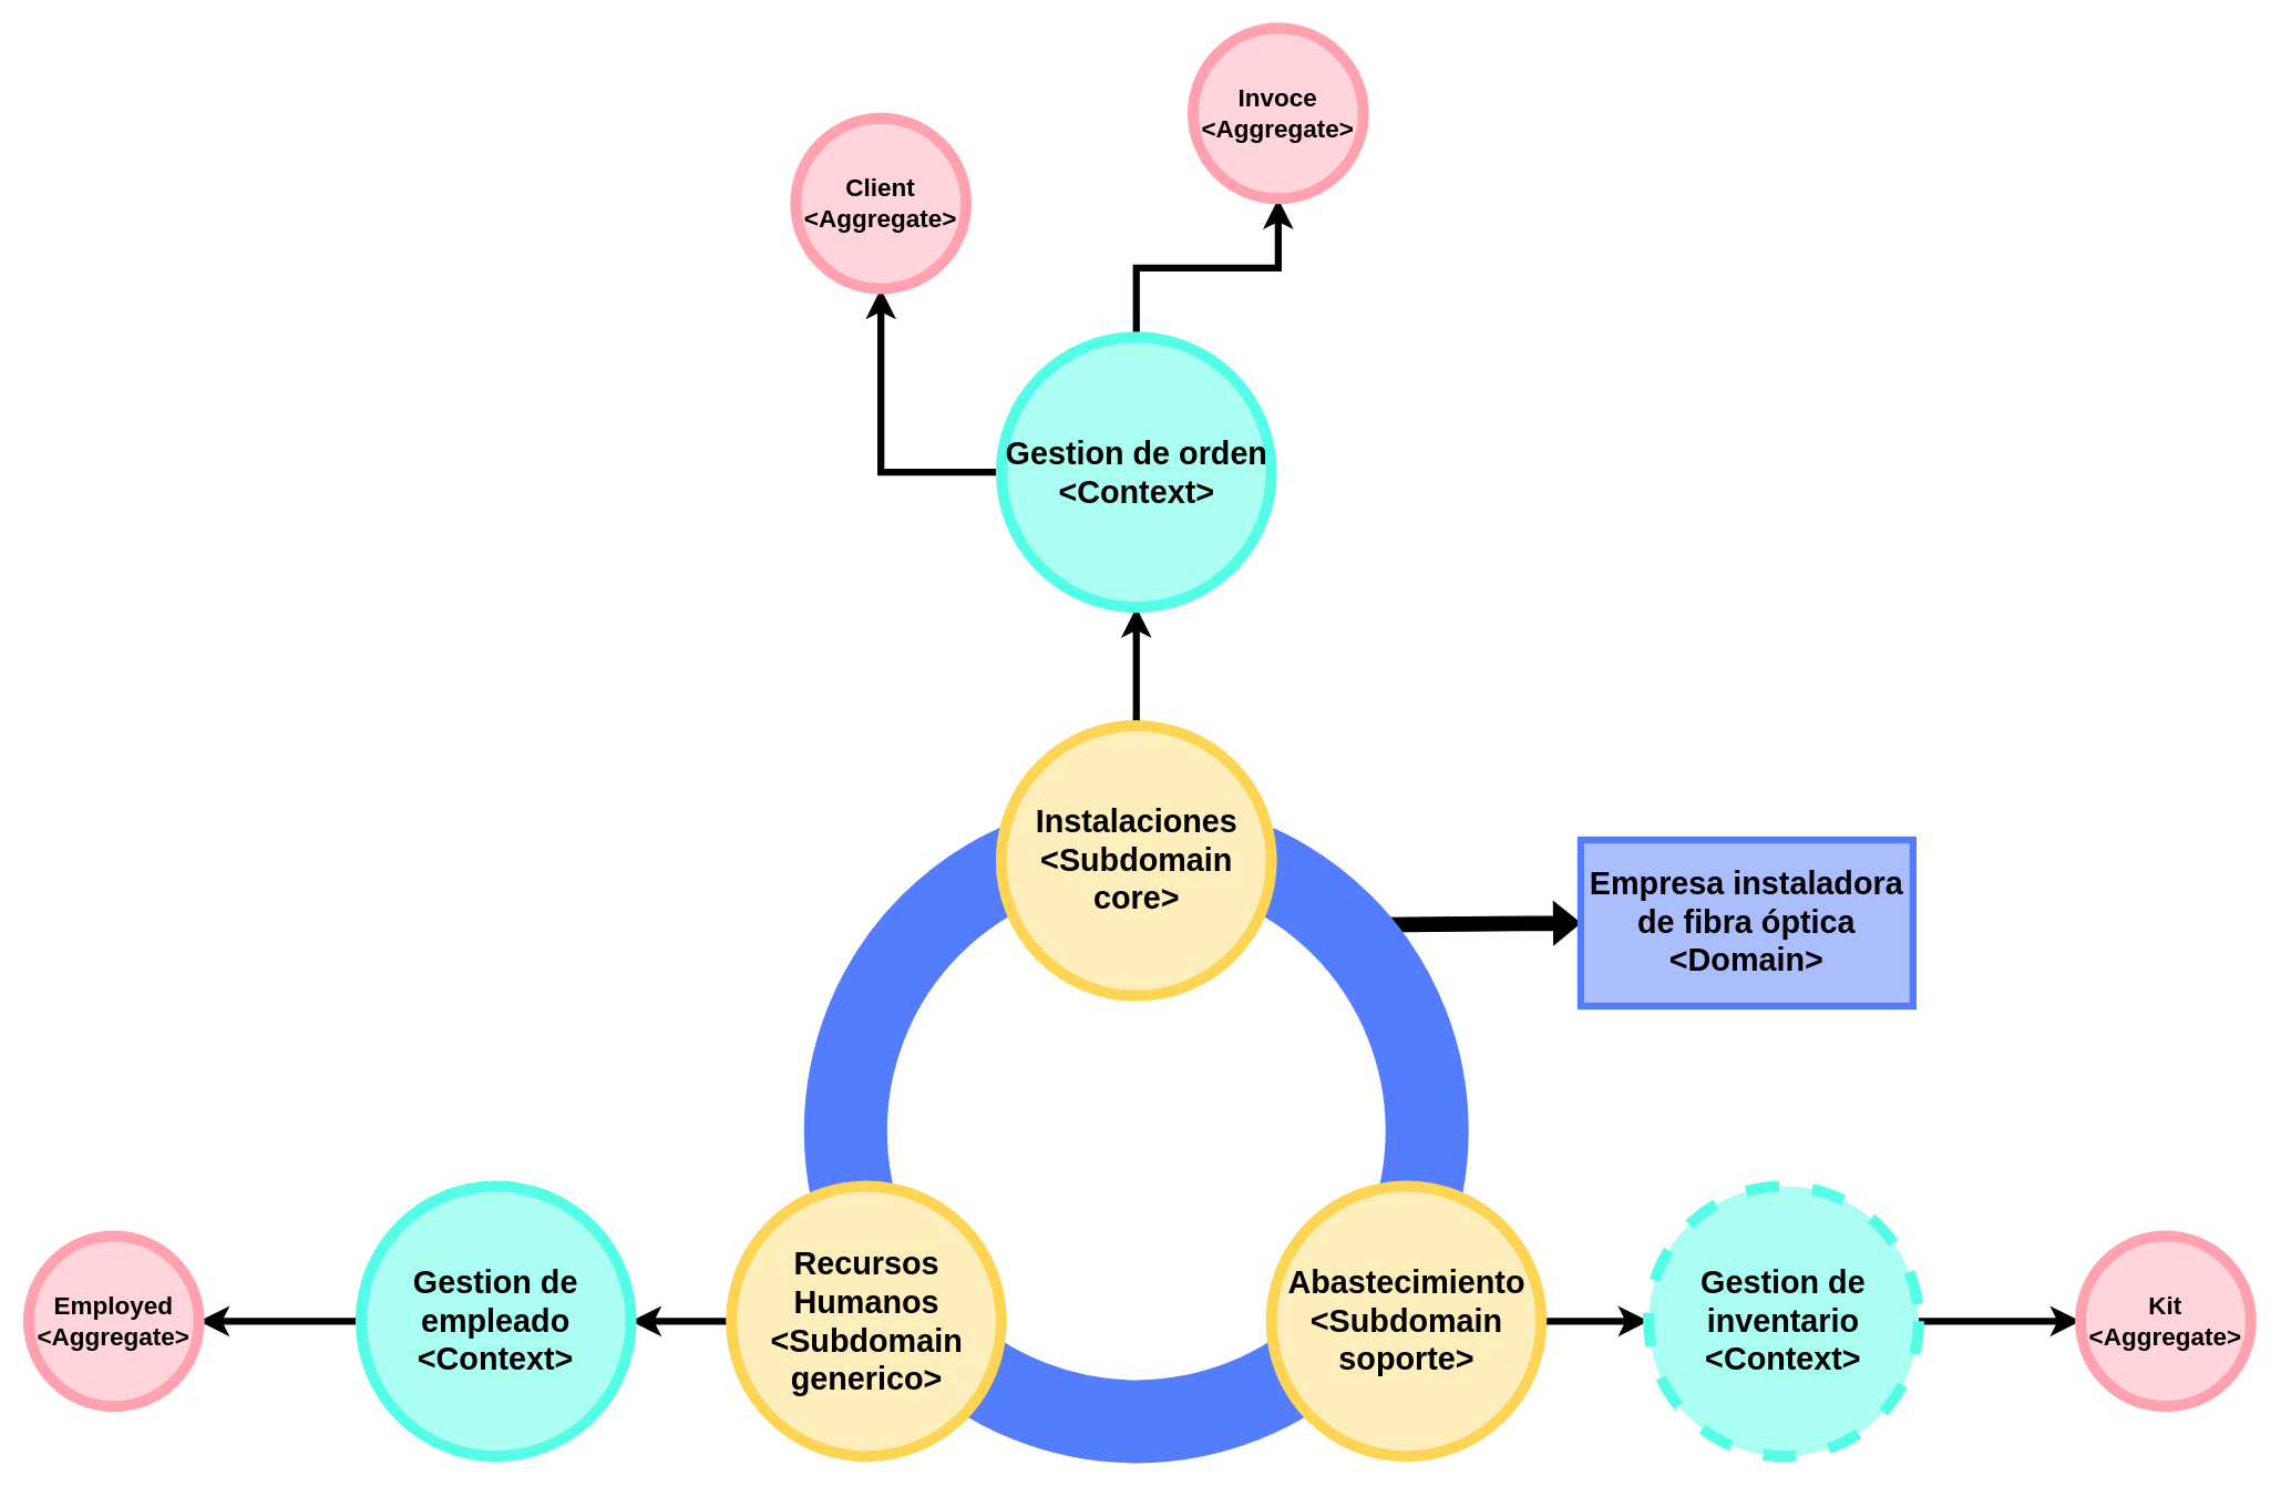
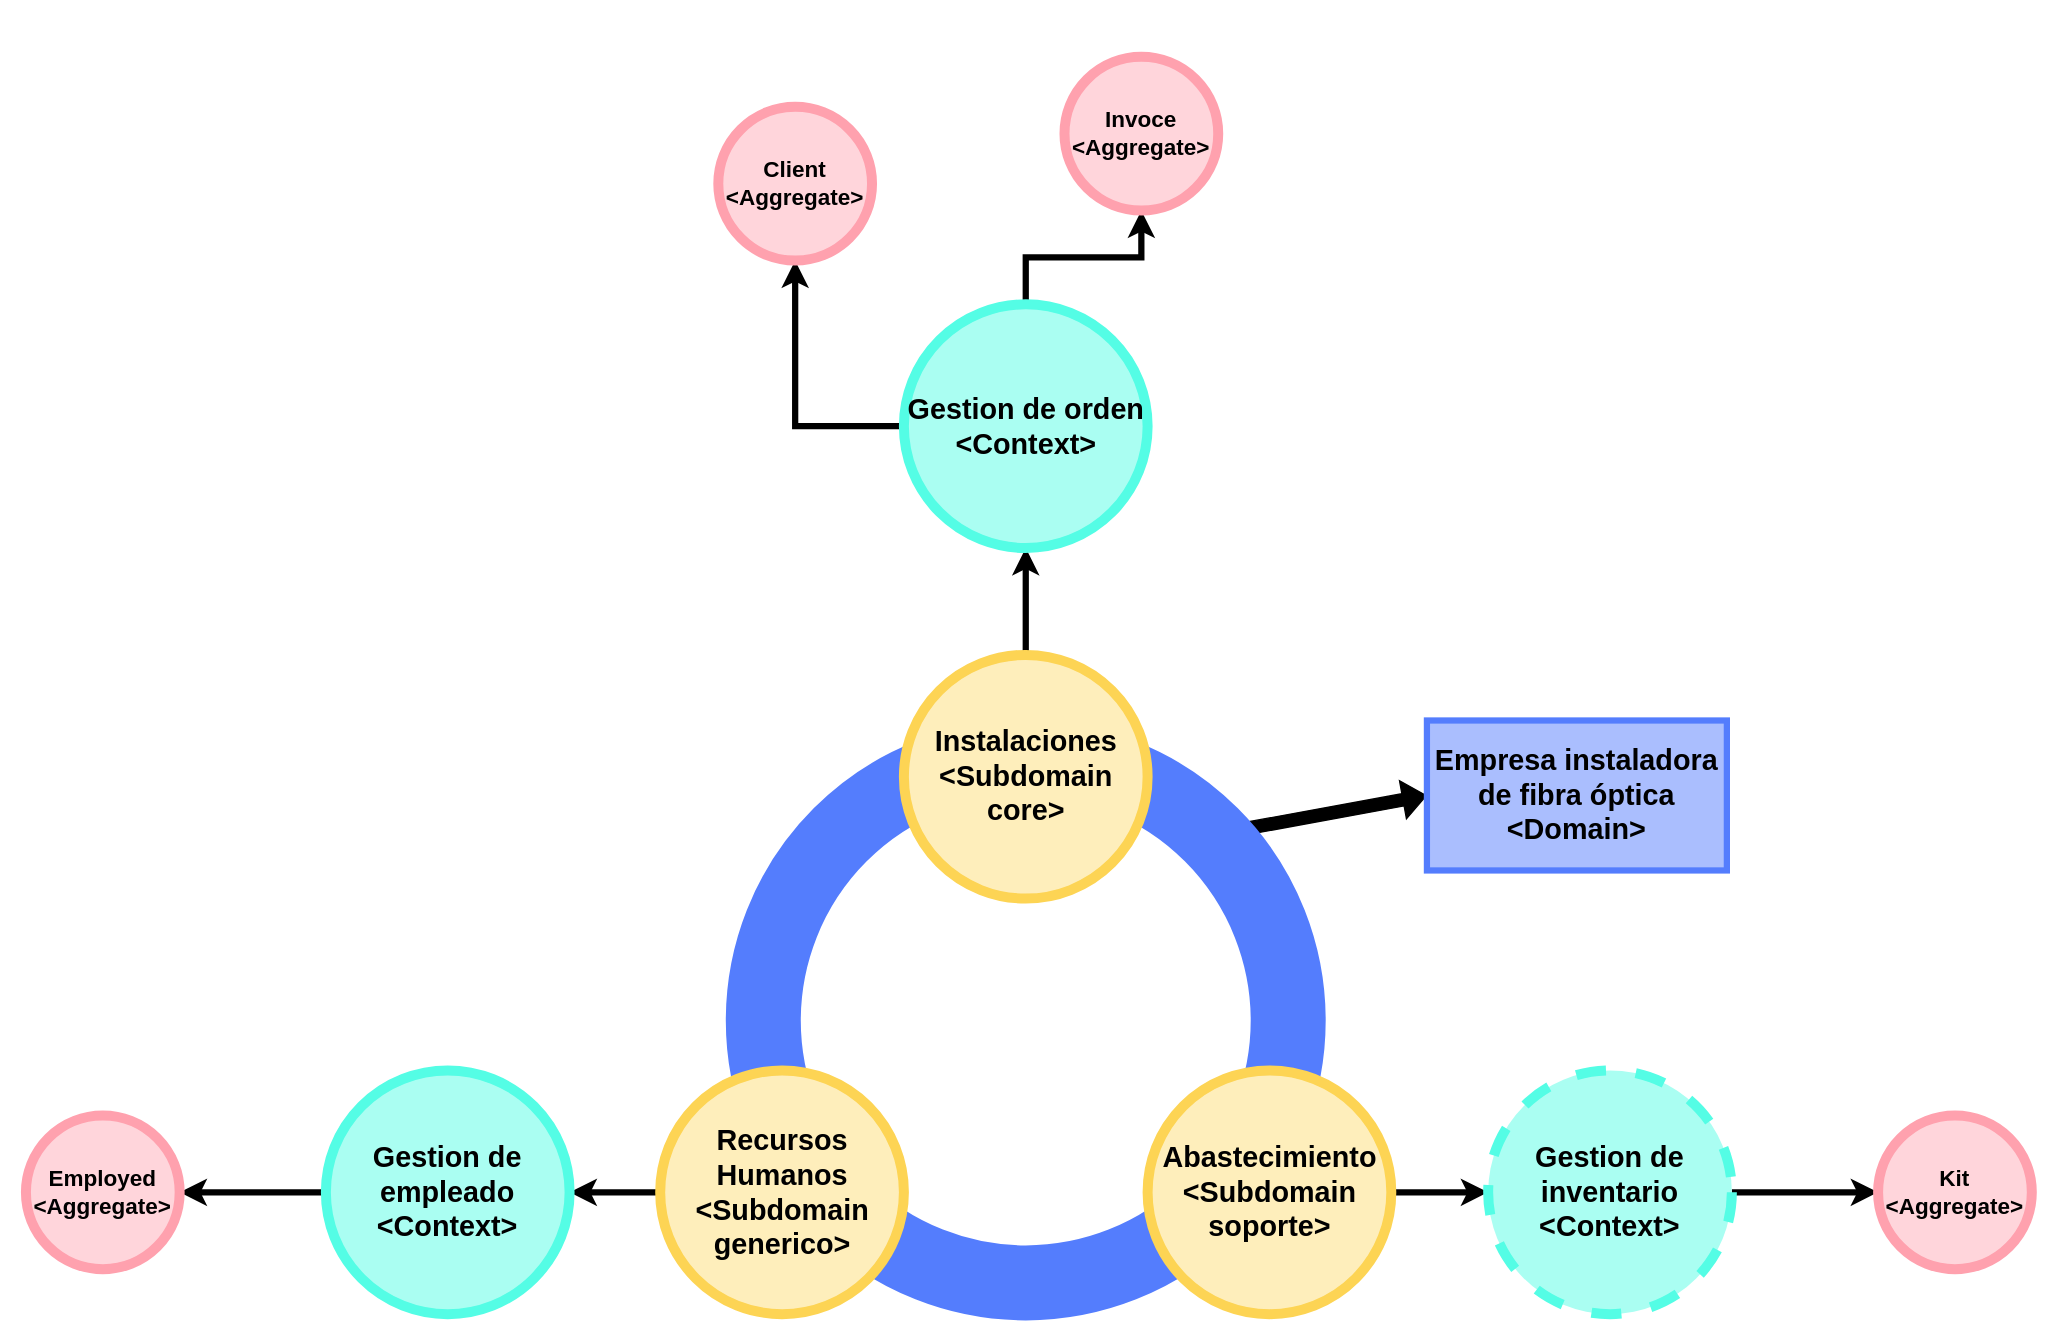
  <mxCell id="0" />
  <mxCell id="1" parent="0" />
  <mxCell id="2" value="" style="shape=flexArrow;endArrow=classic;html=1;rounded=0;fontFamily=Helvetica;fontSize=38;exitX=1;exitY=0;exitDx=0;exitDy=0;fillColor=#000000;entryX=0;entryY=0.5;entryDx=0;entryDy=0;" parent="1" source="3" target="4" edge="1"><mxGeometry width="50" height="50" relative="1" as="geometry"><mxPoint x="720" y="766" as="sourcePoint" /><mxPoint x="1100" y="626" as="targetPoint" /></mxGeometry></mxCell>
  <mxCell id="3" value="" style="ellipse;whiteSpace=wrap;html=1;strokeWidth=60;fillColor=none;strokeColor=#547DFD;gradientColor=none;shadow=0;fillStyle=auto;" parent="1" vertex="1"><mxGeometry x="610" y="606" width="420" height="420" as="geometry" /></mxCell>
- <mxCell id="4" value="&lt;p style=&quot;font-size: 23px;&quot;&gt;&lt;font style=&quot;font-size: 23px;&quot;&gt;Empresa instaladora de fibra óptica&lt;br&gt;&lt;/font&gt;&lt;font style=&quot;font-size: 23px;&quot;&gt;&amp;lt;Domain&amp;gt;&lt;/font&gt;&lt;/p&gt;" style="rounded=0;whiteSpace=wrap;html=1;fontFamily=Helvetica;fontSize=38;fillColor=#aabefe;fontColor=#000000;strokeColor=#547dfd;fontStyle=1;align=center;strokeWidth=5;" parent="1" vertex="1"><mxGeometry x="1141" y="606" width="240" height="120" as="geometry" /></mxCell>
+ <mxCell id="4" value="&lt;p style=&quot;font-size: 23px;&quot;&gt;&lt;font style=&quot;font-size: 23px;&quot;&gt;Empresa instaladora de fibra óptica&lt;br&gt;&lt;/font&gt;&lt;font style=&quot;font-size: 23px;&quot;&gt;&amp;lt;Domain&amp;gt;&lt;/font&gt;&lt;/p&gt;" style="rounded=0;whiteSpace=wrap;html=1;fontFamily=Helvetica;fontSize=38;fillColor=#aabefe;fontColor=#000000;strokeColor=#547dfd;fontStyle=1;align=center;strokeWidth=5;" parent="1" vertex="1"><mxGeometry x="1141" y="576" width="240" height="120" as="geometry" /></mxCell>
  <mxCell id="5" style="edgeStyle=orthogonalEdgeStyle;rounded=0;orthogonalLoop=1;jettySize=auto;html=1;exitX=0.5;exitY=0;exitDx=0;exitDy=0;entryX=0.5;entryY=1;entryDx=0;entryDy=0;strokeColor=#000000;strokeWidth=5;fontFamily=Helvetica;fontSize=23;fontColor=#000000;fillColor=default;" parent="1" source="6" target="13" edge="1"><mxGeometry relative="1" as="geometry" /></mxCell>
  <mxCell id="6" value="Instalaciones&lt;br&gt;&amp;lt;Subdomain core&amp;gt;" style="ellipse;html=1;aspect=fixed;shadow=0;sketch=0;fillStyle=auto;fontFamily=Helvetica;fontSize=23;fillColor=#feeebb;strokeColor=#fdd454;strokeWidth=8;fontColor=#000000;fontStyle=1;whiteSpace=wrap;" parent="1" vertex="1"><mxGeometry x="722.5" y="523.5" width="195" height="195" as="geometry" /></mxCell>
  <mxCell id="7" style="edgeStyle=orthogonalEdgeStyle;rounded=0;orthogonalLoop=1;jettySize=auto;html=1;exitX=0;exitY=0.5;exitDx=0;exitDy=0;entryX=1;entryY=0.5;entryDx=0;entryDy=0;strokeColor=#000000;strokeWidth=5;fontFamily=Helvetica;fontSize=23;fontColor=#000000;fillColor=default;" parent="1" source="8" target="15" edge="1"><mxGeometry relative="1" as="geometry" /></mxCell>
  <mxCell id="8" value="Recursos Humanos&lt;br style=&quot;border-color: var(--border-color);&quot;&gt;&amp;lt;Subdomain generico&amp;gt;" style="ellipse;html=1;aspect=fixed;shadow=0;sketch=0;fillStyle=auto;fontFamily=Helvetica;fontSize=23;fillColor=#feeebb;strokeColor=#fdd454;strokeWidth=8;fontColor=#000000;fontStyle=1;whiteSpace=wrap;" parent="1" vertex="1"><mxGeometry x="527.5" y="856" width="195" height="195" as="geometry" /></mxCell>
  <mxCell id="9" style="edgeStyle=orthogonalEdgeStyle;rounded=0;orthogonalLoop=1;jettySize=auto;html=1;exitX=1;exitY=0.5;exitDx=0;exitDy=0;entryX=0;entryY=0.5;entryDx=0;entryDy=0;strokeColor=#000000;strokeWidth=5;fontFamily=Helvetica;fontSize=23;fontColor=#000000;fillColor=default;" parent="1" source="10" target="17" edge="1"><mxGeometry relative="1" as="geometry" /></mxCell>
  <mxCell id="10" value="Abastecimiento&lt;br style=&quot;border-color: var(--border-color);&quot;&gt;&amp;lt;Subdomain soporte&amp;gt;" style="ellipse;html=1;aspect=fixed;shadow=0;sketch=0;fillStyle=auto;fontFamily=Helvetica;fontSize=23;fillColor=#feeebb;strokeColor=#fdd454;strokeWidth=8;fontColor=#000000;fontStyle=1;whiteSpace=wrap;noLabel=0;connectable=1;" parent="1" vertex="1"><mxGeometry x="917.5" y="856" width="195" height="195" as="geometry" /></mxCell>
  <mxCell id="11" style="edgeStyle=orthogonalEdgeStyle;rounded=0;orthogonalLoop=1;jettySize=auto;html=1;entryX=0.5;entryY=1;entryDx=0;entryDy=0;strokeWidth=5;" parent="1" source="13" target="21" edge="1"><mxGeometry relative="1" as="geometry" /></mxCell>
  <mxCell id="12" style="edgeStyle=orthogonalEdgeStyle;rounded=0;orthogonalLoop=1;jettySize=auto;html=1;exitX=0.5;exitY=0;exitDx=0;exitDy=0;entryX=0.5;entryY=1;entryDx=0;entryDy=0;strokeWidth=5;" parent="1" source="13" target="22" edge="1"><mxGeometry relative="1" as="geometry" /></mxCell>
  <mxCell id="13" value="Gestion de orden&lt;br style=&quot;border-color: var(--border-color);&quot;&gt;&amp;lt;Context&amp;gt;" style="ellipse;html=1;aspect=fixed;shadow=0;sketch=0;fillStyle=auto;fontFamily=Helvetica;fontSize=23;fillColor=#AAFEF2;strokeColor=#54FDE5;strokeWidth=8;fontStyle=1;whiteSpace=wrap;fontColor=#000000;" parent="1" vertex="1"><mxGeometry x="722.5" y="243" width="195" height="195" as="geometry" /></mxCell>
  <mxCell id="14" style="edgeStyle=orthogonalEdgeStyle;rounded=0;orthogonalLoop=1;jettySize=auto;html=1;exitX=0;exitY=0.5;exitDx=0;exitDy=0;entryX=1;entryY=0.5;entryDx=0;entryDy=0;strokeWidth=5;fontSize=18;startArrow=none;startFill=0;strokeColor=#000000;" parent="1" source="15" target="20" edge="1"><mxGeometry relative="1" as="geometry" /></mxCell>
  <mxCell id="15" value="Gestion de empleado&lt;br&gt;&amp;lt;Context&amp;gt;" style="ellipse;html=1;aspect=fixed;shadow=0;sketch=0;fillStyle=auto;fontFamily=Helvetica;fontSize=23;fillColor=#AAFEF2;strokeColor=#54FDE5;strokeWidth=8;fontStyle=1;whiteSpace=wrap;fontColor=#000000;" parent="1" vertex="1"><mxGeometry x="260" y="856" width="195" height="195" as="geometry" /></mxCell>
  <mxCell id="16" style="edgeStyle=orthogonalEdgeStyle;rounded=0;orthogonalLoop=1;jettySize=auto;html=1;exitX=1;exitY=0.5;exitDx=0;exitDy=0;entryX=0;entryY=0.5;entryDx=0;entryDy=0;strokeWidth=5;startArrow=none;startFill=0;strokeColor=#000000;" parent="1" source="17" target="19" edge="1"><mxGeometry relative="1" as="geometry" /></mxCell>
  <mxCell id="17" value="Gestion de inventario&lt;br&gt;&amp;lt;Context&amp;gt;" style="ellipse;html=1;aspect=fixed;shadow=0;sketch=0;fillStyle=auto;fontFamily=Helvetica;fontSize=23;fillColor=#AAFEF2;strokeColor=#54FDE5;strokeWidth=8;fontStyle=1;whiteSpace=wrap;fontColor=#000000;dashed=1;" parent="1" vertex="1"><mxGeometry x="1190" y="856" width="195" height="195" as="geometry" /></mxCell>
  <mxCell id="18" style="edgeStyle=orthogonalEdgeStyle;rounded=0;orthogonalLoop=1;jettySize=auto;html=1;exitX=0.5;exitY=1;exitDx=0;exitDy=0;entryX=0.5;entryY=0;entryDx=0;entryDy=0;strokeWidth=5;fontSize=18;startArrow=none;startFill=0;" parent="1" source="19" edge="1"><mxGeometry relative="1" as="geometry"><mxPoint x="1563.5" y="993" as="targetPoint" /></mxGeometry></mxCell>
  <mxCell id="19" value="Kit&lt;br style=&quot;font-size: 18px;&quot;&gt;&amp;lt;Aggregate&amp;gt;" style="ellipse;html=1;aspect=fixed;shadow=0;sketch=0;fillStyle=auto;fontFamily=Helvetica;fontSize=18;fillColor=#ffd5db;strokeColor=#Ffa1ae;strokeWidth=8;fontStyle=1;whiteSpace=wrap;fontColor=#000000;" parent="1" vertex="1"><mxGeometry x="1502" y="892" width="123" height="123" as="geometry" /></mxCell>
  <mxCell id="20" value="Employed&lt;br&gt;&amp;lt;Aggregate&amp;gt;" style="ellipse;html=1;aspect=fixed;shadow=0;sketch=0;fillStyle=auto;fontFamily=Helvetica;fontSize=18;fillColor=#FFD5DB;strokeColor=#Ffa1ae;strokeWidth=8;fontStyle=1;whiteSpace=wrap;fontColor=#000000;" parent="1" vertex="1"><mxGeometry x="20" y="892" width="123" height="123" as="geometry" /></mxCell>
  <mxCell id="21" value="Client&lt;br style=&quot;font-size: 18px;&quot;&gt;&amp;lt;Aggregate&amp;gt;" style="ellipse;html=1;aspect=fixed;shadow=0;sketch=0;fillStyle=auto;fontFamily=Helvetica;fontSize=18;fillColor=#ffd5db;strokeColor=#Ffa1ae;strokeWidth=8;fontStyle=1;whiteSpace=wrap;fontColor=#000000;" parent="1" vertex="1"><mxGeometry x="574" y="85" width="123" height="123" as="geometry" /></mxCell>
- <mxCell id="22" value="Invoce&lt;br&gt;&amp;lt;Aggregate&amp;gt;" style="ellipse;html=1;aspect=fixed;shadow=0;sketch=0;fillStyle=auto;fontFamily=Helvetica;fontSize=18;fillColor=#ffd5db;strokeColor=#Ffa1ae;strokeWidth=8;fontStyle=1;whiteSpace=wrap;fontColor=#000000;" parent="1" vertex="1"><mxGeometry x="861" y="20" width="123" height="123" as="geometry" /></mxCell>
+ <mxCell id="22" value="Invoce&lt;br&gt;&amp;lt;Aggregate&amp;gt;" style="ellipse;html=1;aspect=fixed;shadow=0;sketch=0;fillStyle=auto;fontFamily=Helvetica;fontSize=18;fillColor=#ffd5db;strokeColor=#Ffa1ae;strokeWidth=8;fontStyle=1;whiteSpace=wrap;fontColor=#000000;" parent="1" vertex="1"><mxGeometry x="851" y="45" width="123" height="123" as="geometry" /></mxCell>
